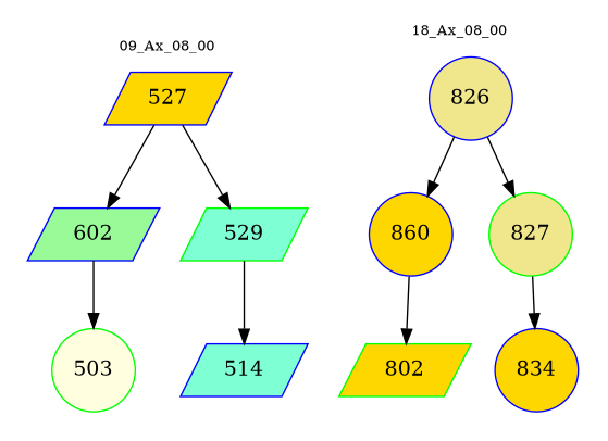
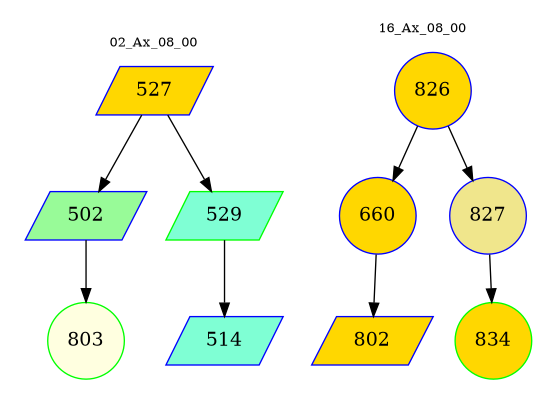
  digraph {
    node [color=blue fillcolor=gold shape=parallelogram style=filled]
    edge [color=black]
    n1 [label=527]
-   n2 [fillcolor=palegreen label=602]
+   n2 [fillcolor=palegreen label=502]
    n3 [color=green fillcolor=aquamarine label=529]
-   n4 [color=green fillcolor=lightyellow label=503 shape=circle]
+   n4 [color=green fillcolor=lightyellow label=803 shape=circle]
    n5 [fillcolor=aquamarine label=514]
-   n6 [fillcolor=khaki label=826 shape=circle]
-   n7 [label=860 shape=circle]
-   n8 [color=green fillcolor=khaki label=827 shape=circle]
-   n9 [color=green label=802]
-   n10 [label=834 shape=circle]
+   n6 [label=826 shape=circle]
+   n7 [label=660 shape=circle]
+   n8 [fillcolor=khaki label=827 shape=circle]
+   n9 [label=802]
+   n10 [color=green label=834 shape=circle]
    subgraph cluster_1 {
      color=white
      fontsize=10
-     label="09_Ax_08_00"
+     label="02_Ax_08_00"
      n1
      n2
      n3
      n4
      n5
    }
    subgraph cluster_2 {
      color=white
      fontsize=10
-     label="18_Ax_08_00"
+     label="16_Ax_08_00"
      n6
      n7
      n8
      n9
      n10
    }
    n1 -> n2
    n1 -> n3
    n2 -> n4
    n3 -> n5
    n6 -> n7
    n6 -> n8
    n7 -> n9
    n8 -> n10
  }
